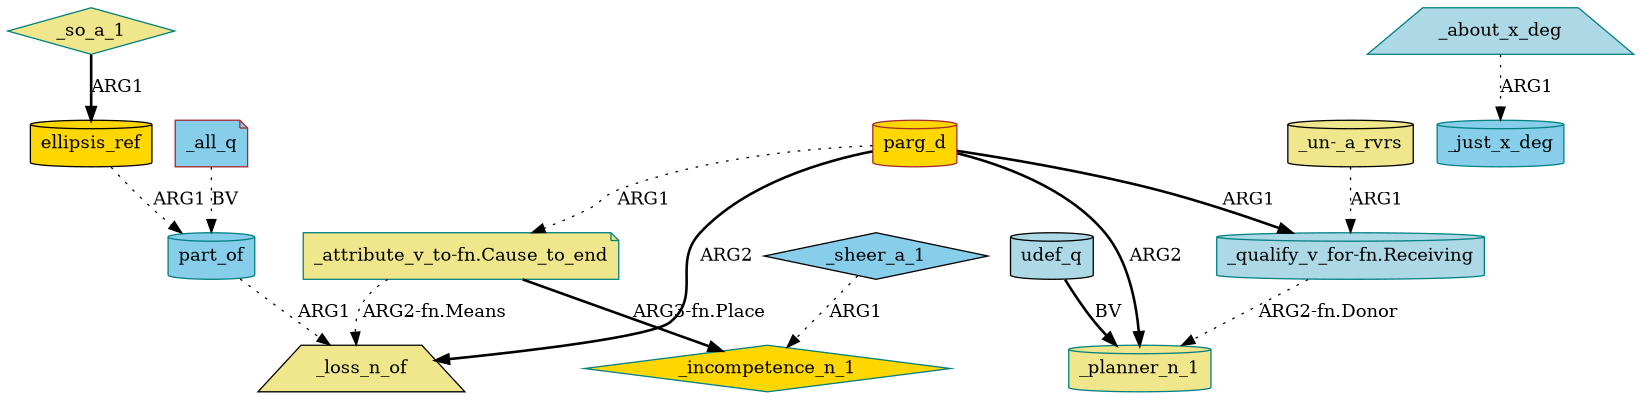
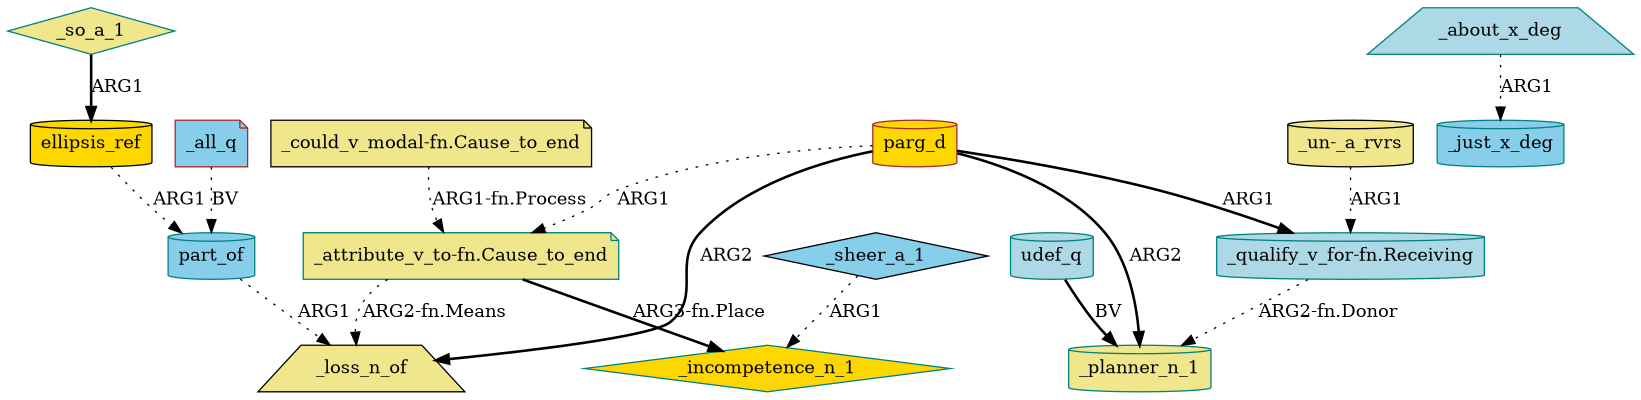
  digraph {
    node [color=teal fillcolor=khaki shape=cylinder style=filled]
    edge [style=dotted]
    parg_d [color=brown fillcolor=gold]
    _loss_n_of [color=black shape=trapezium]
    _planner_n_1
    "_attribute_v_to-fn.Cause_to_end" [shape=note]
    "_qualify_v_for-fn.Receiving" [fillcolor=lightblue]
    _incompetence_n_1 [fillcolor=gold shape=diamond]
    _so_a_1 [shape=diamond]
    ellipsis_ref [color=black fillcolor=gold]
    part_of [fillcolor=skyblue]
-   udef_q [color=black fillcolor=lightblue]
+   udef_q [fillcolor=lightblue]
    "_un-_a_rvrs" [color=black]
    _all_q [color=brown fillcolor=skyblue shape=note]
    _sheer_a_1 [color=black fillcolor=skyblue shape=diamond]
+   "_could_v_modal-fn.Cause_to_end" [color=black shape=note]
    _just_x_deg [fillcolor=skyblue]
    _about_x_deg [fillcolor=lightblue shape=trapezium]
    parg_d -> _loss_n_of [label=ARG2 style=bold]
    parg_d -> _planner_n_1 [label=ARG2 style=bold]
    parg_d -> "_attribute_v_to-fn.Cause_to_end" [label=ARG1]
    parg_d -> "_qualify_v_for-fn.Receiving" [label=ARG1 style=bold]
    "_attribute_v_to-fn.Cause_to_end" -> _loss_n_of [label="ARG2-fn.Means"]
    "_attribute_v_to-fn.Cause_to_end" -> _incompetence_n_1 [label="ARG3-fn.Place" style=bold]
    "_qualify_v_for-fn.Receiving" -> _planner_n_1 [label="ARG2-fn.Donor"]
    _so_a_1 -> ellipsis_ref [label=ARG1 style=bold]
    ellipsis_ref -> part_of [label=ARG1]
    part_of -> _loss_n_of [label=ARG1]
    udef_q -> _planner_n_1 [label=BV style=bold]
    "_un-_a_rvrs" -> "_qualify_v_for-fn.Receiving" [label=ARG1]
    _all_q -> part_of [label=BV]
    _sheer_a_1 -> _incompetence_n_1 [label=ARG1]
+   "_could_v_modal-fn.Cause_to_end" -> "_attribute_v_to-fn.Cause_to_end" [label="ARG1-fn.Process"]
    _about_x_deg -> _just_x_deg [label=ARG1]
  }
